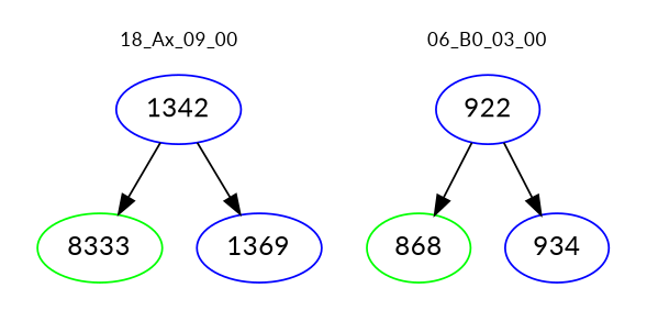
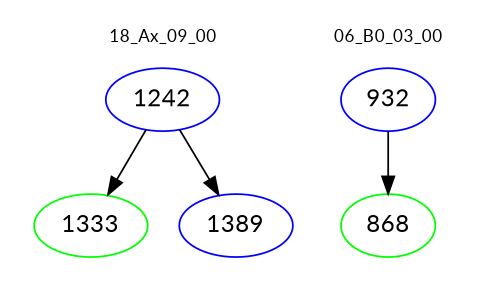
  digraph {
    fontname=Lato
    node [color=blue fontname=Lato]
    edge [color=black fontname=Lato]
-   n1 [label=1342]
-   n2 [color=green label=8333]
-   n3 [label=1369]
-   n4 [label=922]
+   n1 [label=1242]
+   n2 [color=green label=1333]
+   n3 [label=1389]
+   n4 [label=932]
    n5 [color=green label=868]
-   n6 [label=934]
    subgraph cluster_1 {
      color=white
      fontsize=10
      label="18_Ax_09_00"
      n1
      n2
      n3
    }
    subgraph cluster_2 {
      color=white
      fontsize=10
      label="06_B0_03_00"
      n4
      n5
-     n6
    }
    n1 -> n2
    n1 -> n3
    n4 -> n5
-   n4 -> n6
  }
